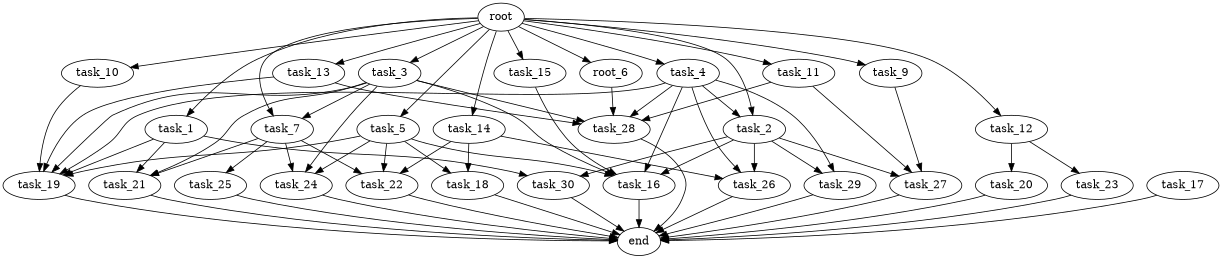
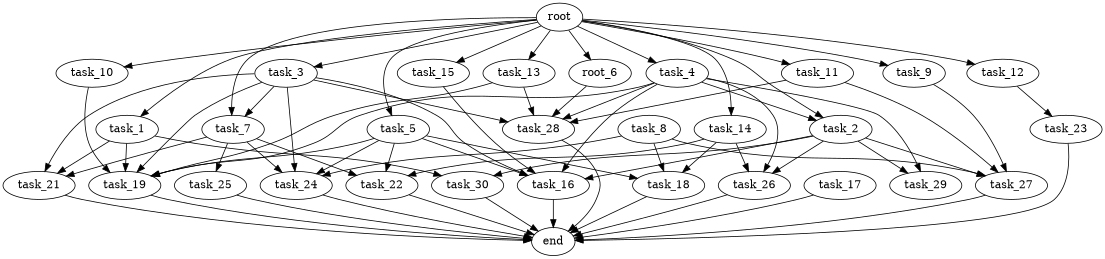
  digraph {
    root
    task_1
    task_2
    task_3
    task_4
    task_5
    n7 [label=root_6]
    task_7
    task_9
    task_10
    task_11
    task_12
    task_13
    task_14
    task_15
    task_19
    task_21
    task_30
    task_16
    task_26
    task_27
    task_29
    task_24
    task_28
    task_18
    task_22
    task_25
-   task_20
+   task_8
    task_23
    end
    task_17
    root -> task_1
    root -> task_2
    root -> task_3
    root -> task_4
    root -> task_5
    root -> n7
    root -> task_7
    root -> task_9
    root -> task_10
    root -> task_11
    root -> task_12
    root -> task_13
    root -> task_14
    root -> task_15
    task_1 -> task_19
    task_1 -> task_21
    task_1 -> task_30
    task_2 -> task_30
    task_2 -> task_16
    task_2 -> task_26
    task_2 -> task_27
    task_2 -> task_29
    task_3 -> task_7
    task_3 -> task_19
    task_3 -> task_21
    task_3 -> task_16
    task_3 -> task_24
    task_3 -> task_28
    task_4 -> task_2
    task_4 -> task_19
    task_4 -> task_16
    task_4 -> task_26
    task_4 -> task_29
    task_4 -> task_28
    task_5 -> task_19
    task_5 -> task_16
    task_5 -> task_24
    task_5 -> task_18
    task_5 -> task_22
    n7 -> task_28
    task_7 -> task_21
    task_7 -> task_24
    task_7 -> task_22
    task_7 -> task_25
    task_9 -> task_27
    task_10 -> task_19
    task_11 -> task_27
    task_11 -> task_28
-   task_12 -> task_20
    task_12 -> task_23
    task_13 -> task_19
    task_13 -> task_28
    task_14 -> task_26
    task_14 -> task_18
    task_14 -> task_22
    task_15 -> task_16
    task_19 -> end
    task_21 -> end
    task_30 -> end
    task_16 -> end
    task_26 -> end
    task_27 -> end
-   task_29 -> end
    task_24 -> end
    task_28 -> end
    task_18 -> end
    task_22 -> end
    task_25 -> end
-   task_20 -> end
+   task_8 -> task_27
+   task_8 -> task_24
+   task_8 -> task_18
    task_23 -> end
    task_17 -> end
  }
